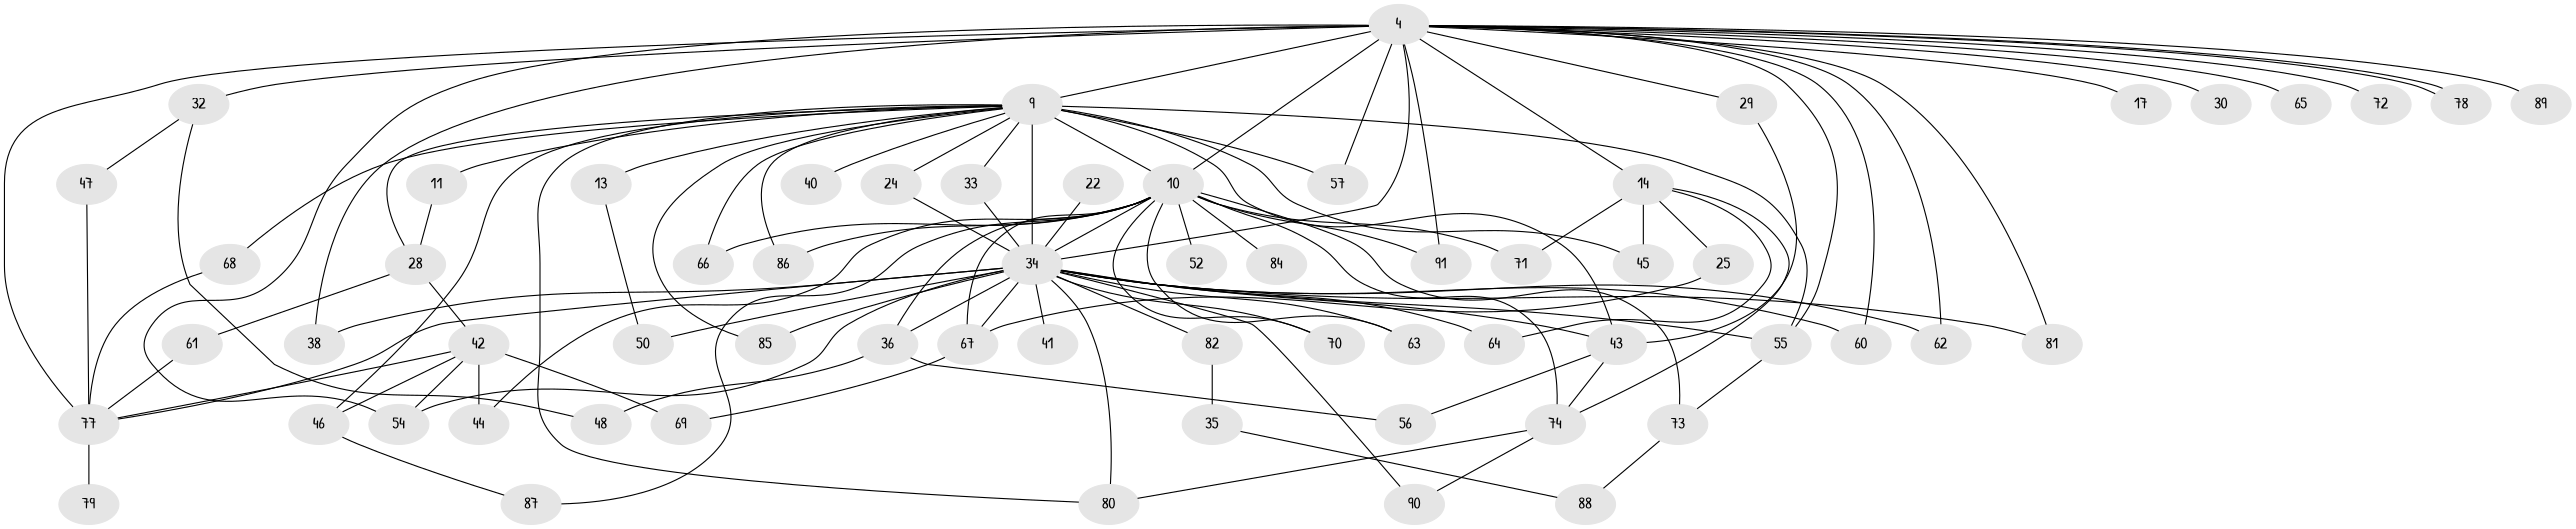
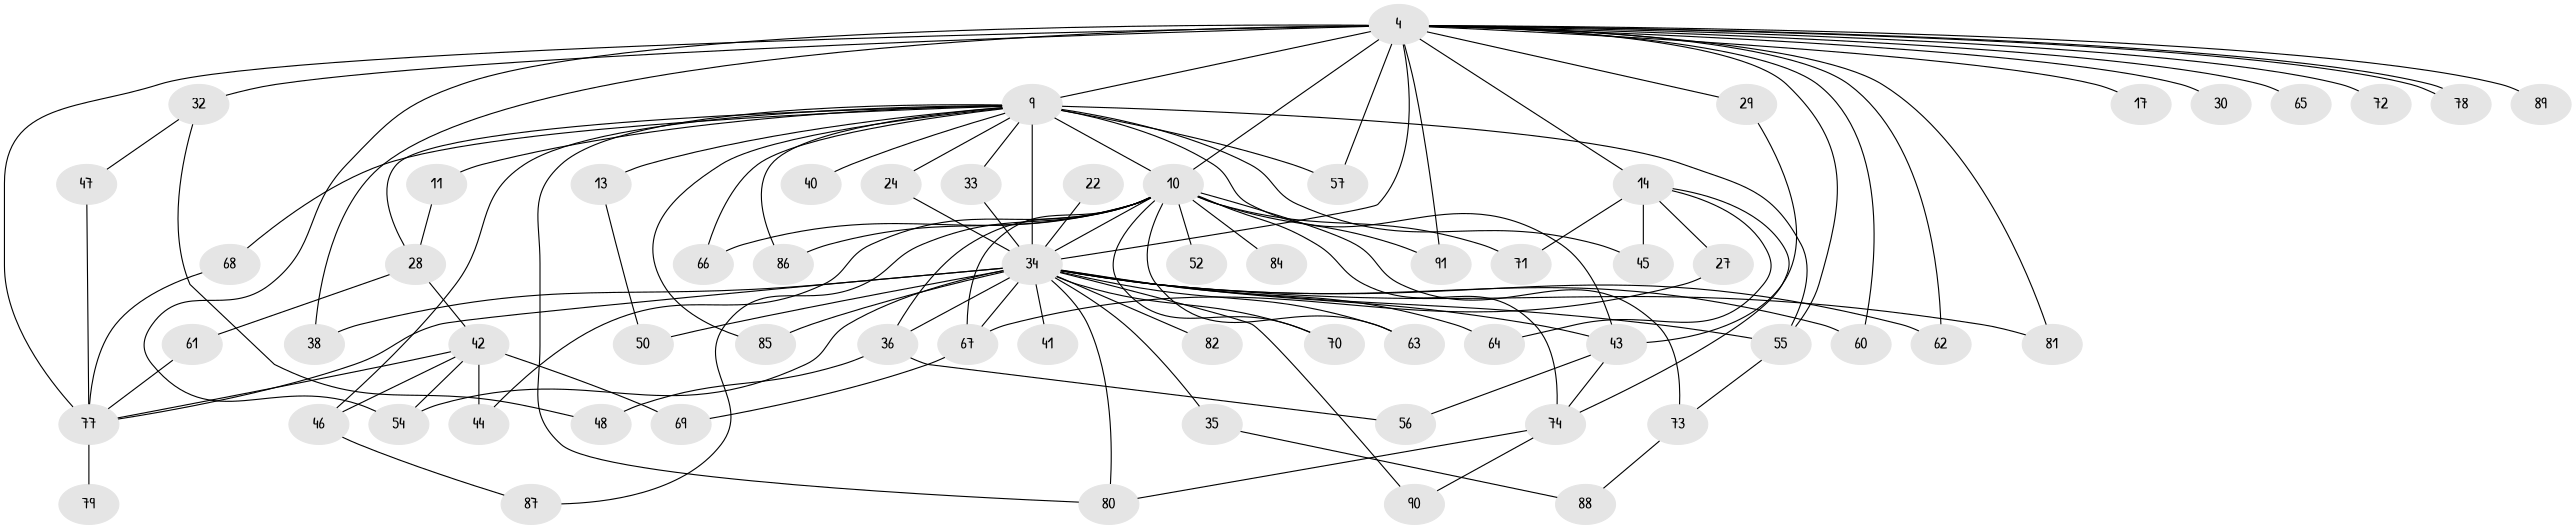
  graph {
    fontname="Patrick Hand"
    node [color=gray90 fontname="Patrick Hand" style=filled]
    edge [fontname="Patrick Hand"]
    4 [super="+2"]
    9 [super="+8"]
    10 [super="+1"]
    14
    17
    29
    30
    32
    34 [super="+12+20+6+7"]
    38
    54 [super="+15"]
    55 [super="+37"]
    57
    60 [super="+59"]
    62 [super="+31+51+53"]
    65
    72
    77 [super="+58+26"]
    78
    81
    89
    91
    11
    13
    24
    28
    33
    40
    43 [super="+19"]
    46
    66
    68
    n33 [label=45]
    80 [super="+23+76"]
    85
    86
    36 [super="+27"]
    44
    52
    63
    67 [super="+18"]
    70
    71
    73
    74 [super="+45+49"]
    84 [super="+83"]
    87
-   25
+   25 [label=27]
    64
    47
    48
    50
    35
    41
    82
    90
    79
    42
    61
    56
    69
    88
    22
    4 -- 9 [weight=6]
    4 -- 10 [weight=4]
    4 -- 14 [weight=2]
    4 -- 17 [weight=2]
    4 -- 29
    4 -- 30 [weight=2]
    4 -- 32 [weight=2]
    4 -- 34 [weight=7]
    4 -- 38
    4 -- 54
    4 -- 55
    4 -- 57
    4 -- 60
    4 -- 62 [weight=2]
    4 -- 65 [weight=2]
    4 -- 72 [weight=2]
    4 -- 77 [weight=2]
    4 -- 78
    4 -- 78
    4 -- 81
    4 -- 89 [weight=2]
    4 -- 91
    9 -- 10 [weight=6]
    9 -- 34 [weight=10]
    9 -- 55
    9 -- 57
    9 -- 11 [weight=2]
    9 -- 13 [weight=2]
    9 -- 24
    9 -- 28
    9 -- 33
    9 -- 40
    9 -- 43
    9 -- 46
    9 -- 66
    9 -- 68
    9 -- n33
    9 -- 80
    9 -- 85
    9 -- 86
    10 -- 34 [weight=6]
    10 -- 91
    10 -- 66
    10 -- 86
    10 -- 36
    10 -- 44
    10 -- 52 [weight=2]
    10 -- 63
    10 -- 67 [weight=2]
    10 -- 70
    10 -- 71
    10 -- 73
    10 -- 74 [weight=2]
    10 -- 84 [weight=3]
    10 -- 87
    14 -- n33
    14 -- 71
    14 -- 74
    14 -- 25
    14 -- 64
    29 -- 43
    32 -- 47
    32 -- 48
    34 -- 38
    34 -- 54
    34 -- 55
    34 -- 60 [weight=3]
    34 -- 62 [weight=4]
    34 -- 77
    34 -- 81
    34 -- 43 [weight=3]
    34 -- 80 [weight=3]
    34 -- 85
    34 -- 36 [weight=2]
    34 -- 63
    34 -- 67
    34 -- 70
    34 -- 64
    34 -- 50
-   82 -- 35 [weight=2]
+   34 -- 35 [weight=2]
    34 -- 41 [weight=2]
    34 -- 82 [weight=2]
    34 -- 90
    55 -- 73
    77 -- 79
    11 -- 28
    13 -- 50
    24 -- 34
    28 -- 42
    28 -- 61
    33 -- 34
    43 -- 74
    43 -- 56
    46 -- 87
    68 -- 77
    36 -- 48
    36 -- 56
    67 -- 69
    73 -- 88
    74 -- 80
    74 -- 90
    25 -- 67
    47 -- 77
    35 -- 88
    42 -- 54 [weight=2]
    42 -- 77
    42 -- 46
    42 -- 44
    42 -- 69
    61 -- 77
    22 -- 34 [weight=2]
  }
